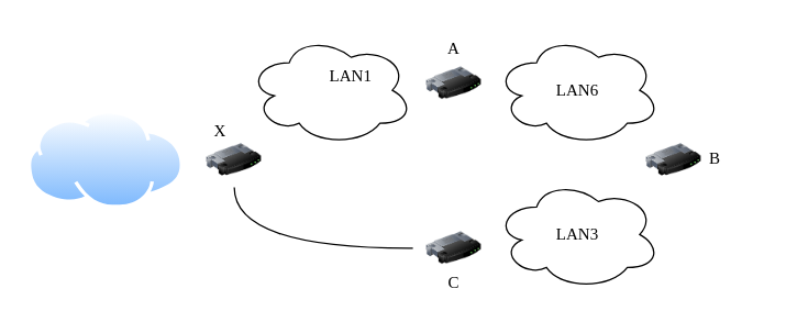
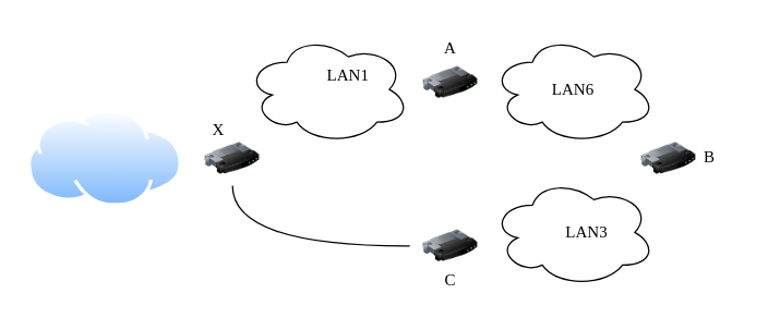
  <mxCell id="0" />
  <mxCell id="1" parent="0" />
  <mxCell id="2" value="" style="aspect=fixed;perimeter=ellipsePerimeter;html=1;align=center;shadow=0;dashed=0;spacingTop=3;image;image=img/lib/active_directory/internet_cloud.svg;" vertex="1" parent="1"><mxGeometry x="20" y="80" width="113.49" height="71.5" as="geometry" /></mxCell>
  <mxCell id="3" value="" style="image;html=1;image=img/lib/clip_art/networking/Router_128x128.png;fontFamily=Times New Roman;" vertex="1" parent="1"><mxGeometry x="150" y="95.75" width="40" height="40" as="geometry" /></mxCell>
  <mxCell id="4" value="" style="image;html=1;image=img/lib/clip_art/networking/Router_128x128.png;fontFamily=Times New Roman;" vertex="1" parent="1"><mxGeometry x="310" y="40" width="40" height="40" as="geometry" /></mxCell>
  <mxCell id="5" value="" style="image;html=1;image=img/lib/clip_art/networking/Router_128x128.png;fontFamily=Times New Roman;" vertex="1" parent="1"><mxGeometry x="470" y="95.75" width="40" height="40" as="geometry" /></mxCell>
  <mxCell id="6" value="" style="image;html=1;image=img/lib/clip_art/networking/Router_128x128.png;fontFamily=Times New Roman;" vertex="1" parent="1"><mxGeometry x="310" y="160" width="40" height="40" as="geometry" /></mxCell>
  <mxCell id="7" value="" style="ellipse;shape=cloud;whiteSpace=wrap;html=1;fontFamily=Times New Roman;" vertex="1" parent="1"><mxGeometry x="180" y="25" width="120" height="80" as="geometry" /></mxCell>
  <mxCell id="8" value="" style="ellipse;shape=cloud;whiteSpace=wrap;html=1;fontFamily=Times New Roman;" vertex="1" parent="1"><mxGeometry x="360" y="25" width="120" height="80" as="geometry" /></mxCell>
  <mxCell id="9" value="" style="ellipse;shape=cloud;whiteSpace=wrap;html=1;fontFamily=Times New Roman;" vertex="1" parent="1"><mxGeometry x="360" y="130" width="120" height="80" as="geometry" /></mxCell>
  <mxCell id="10" value="X" style="text;html=1;strokeColor=none;fillColor=none;align=center;verticalAlign=middle;whiteSpace=wrap;rounded=0;fontFamily=Times New Roman;" vertex="1" parent="1"><mxGeometry x="130" y="80" width="60" height="30" as="geometry" /></mxCell>
  <mxCell id="11" value="C" style="text;html=1;strokeColor=none;fillColor=none;align=center;verticalAlign=middle;whiteSpace=wrap;rounded=0;fontFamily=Times New Roman;" vertex="1" parent="1"><mxGeometry x="300" y="190" width="60" height="30" as="geometry" /></mxCell>
  <mxCell id="12" value="A" style="text;html=1;strokeColor=none;fillColor=none;align=center;verticalAlign=middle;whiteSpace=wrap;rounded=0;fontFamily=Times New Roman;" vertex="1" parent="1"><mxGeometry x="300" y="20" width="60" height="30" as="geometry" /></mxCell>
  <mxCell id="13" value="B" style="text;html=1;strokeColor=none;fillColor=none;align=center;verticalAlign=middle;whiteSpace=wrap;rounded=0;fontFamily=Times New Roman;" vertex="1" parent="1"><mxGeometry x="490" y="100" width="60" height="30" as="geometry" /></mxCell>
  <mxCell id="14" value="LAN1" style="text;html=1;strokeColor=none;fillColor=none;align=center;verticalAlign=middle;whiteSpace=wrap;rounded=0;fontFamily=Times New Roman;" vertex="1" parent="1"><mxGeometry x="225" y="40" width="60" height="30" as="geometry" /></mxCell>
  <mxCell id="15" value="LAN6" style="text;html=1;strokeColor=none;fillColor=none;align=center;verticalAlign=middle;whiteSpace=wrap;rounded=0;fontFamily=Times New Roman;" vertex="1" parent="1"><mxGeometry x="390" y="50" width="60" height="30" as="geometry" /></mxCell>
- <mxCell id="16" value="LAN3" style="text;html=1;strokeColor=none;fillColor=none;align=center;verticalAlign=middle;whiteSpace=wrap;rounded=0;fontFamily=Times New Roman;" vertex="1" parent="1"><mxGeometry x="390" y="155" width="60" height="30" as="geometry" /></mxCell>
+ <mxCell id="16" value="LAN3" style="text;html=1;strokeColor=none;fillColor=none;align=center;verticalAlign=middle;whiteSpace=wrap;rounded=0;fontFamily=Times New Roman;" vertex="1" parent="1"><mxGeometry x="400" y="155" width="60" height="30" as="geometry" /></mxCell>
  <mxCell id="17" value="" style="endArrow=none;html=1;rounded=0;fontFamily=Times New Roman;entryX=0.5;entryY=1;entryDx=0;entryDy=0;edgeStyle=orthogonalEdgeStyle;curved=1;" edge="1" parent="1" target="3"><mxGeometry width="50" height="50" relative="1" as="geometry"><mxPoint x="300" y="180" as="sourcePoint" /><mxPoint x="320" y="120" as="targetPoint" /></mxGeometry></mxCell>
